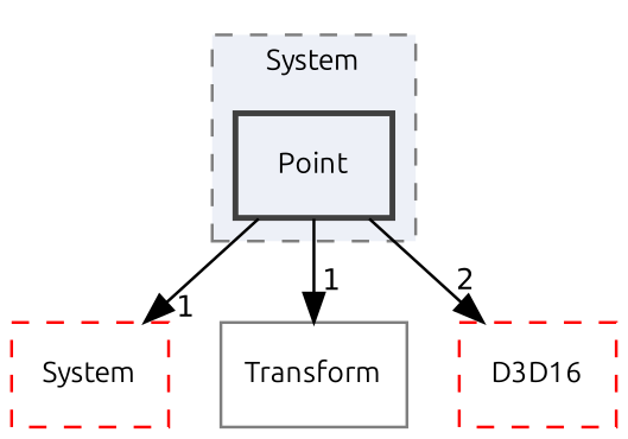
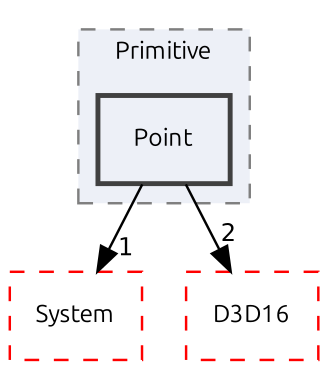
  digraph {
    compound=true
    fontname=Ubuntu
    node [color=red fillcolor="#edf0f7" fontname=Ubuntu fontsize=10 shape=box style="dashed,"]
    edge [fontname=Ubuntu fontsize=10 headlabel=1 labeldistance=1.5 labelfontname=Helvetica labelfontsize=10]
    n1 [color=grey25 label=Point style="filled,bold,"]
    n2 [label=System]
-   n3 [color=grey50 label=Transform style=""]
    n4 [label=D3D16]
    subgraph cluster_1 {
      bgcolor="#edf0f7"
      fontsize=10
-     label=System
+     label=Primitive
      pencolor=grey50
      style="filled,dashed,"
      n1
    }
    n1 -> n2
-   n1 -> n3
    n1 -> n4 [headlabel=2]
  }
